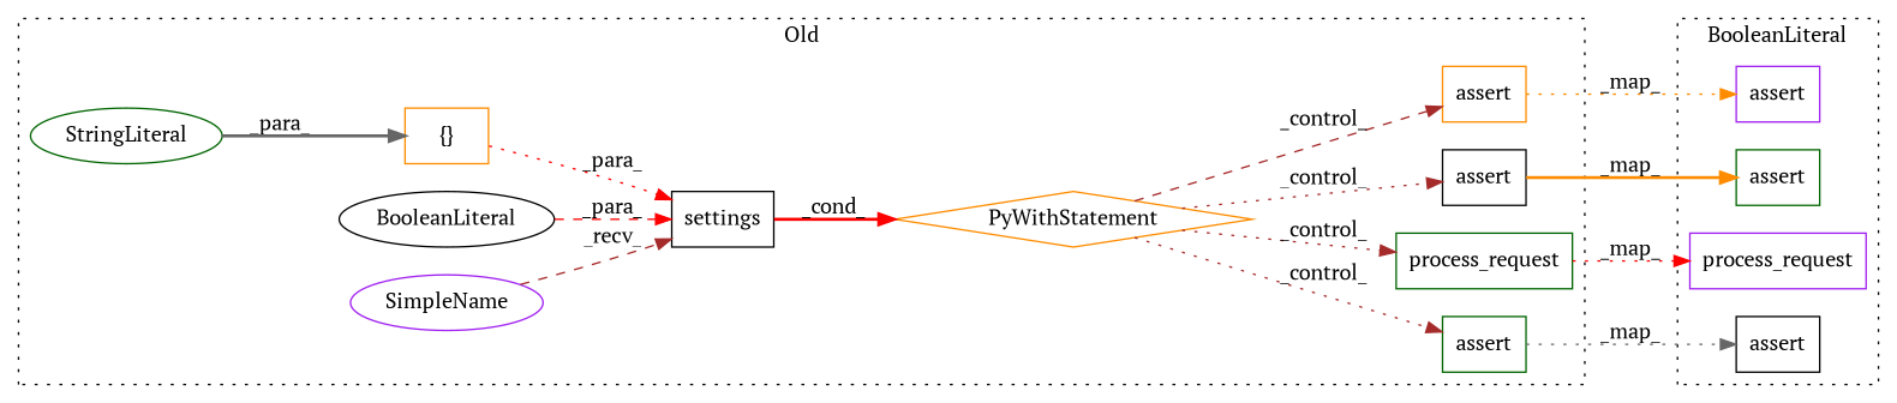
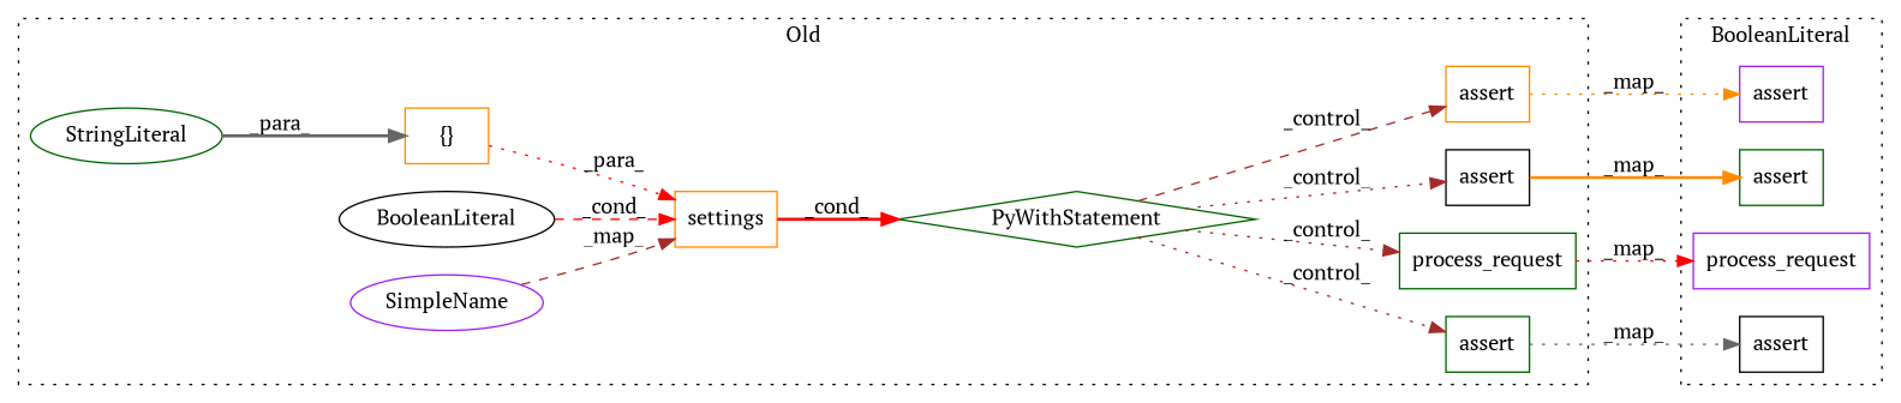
  digraph {
    fontname="PT Serif"
    rankdir=LR
    node [a=32 color=darkgreen fontname="PT Serif" l=0 shape=box]
    edge [color=brown fontname="PT Serif" style=dotted]
    n1 [color=darkorange l="12,-44" label=assert s="3698,3737"]
    n2 [a=4 color=darkorange l="1,-1" label="{}" s="3367,3368"]
    n3 [a=45 label=StringLiteral s=3368 shape=ellipse]
    n4 [color=black l="12,-17" label=assert s="3523,3535"]
-   n5 [color=black l="9,-40" label=settings s="3346,3381"]
+   n5 [color=darkorange l="9,-40" label=settings s="3346,3381"]
    n6 [l="16,-27" label=process_request s="3407,3423"]
-   n7 [a=104 color=darkorange l="10,47" label=PyWithStatement s="3331,3341" shape=diamond]
+   n7 [a=104 l="10,47" label=PyWithStatement s="3331,3341" shape=diamond]
    n8 [a=9 color=black label=BooleanLiteral s=3381 shape=ellipse]
    n9 [l="11,-16" label=assert s="3637,3648"]
    n10 [a=42 color=purple label=SimpleName s=3341 shape=ellipse]
    n11 [color=purple l="12,-44" label=assert s="3542,3581"]
    n12 [l="12,-17" label=assert s="3373,3385"]
    n13 [color=purple l="16,-27" label=process_request s="3263,3279"]
    n14 [color=black l="11,-16" label=assert s="3483,3494"]
    subgraph cluster_1 {
      label=Old
      style=dotted
      n1
      n2
      n3
      n4
      n5
      n6
      n7
      n8
      n9
      n10
    }
    subgraph cluster_2 {
      label=BooleanLiteral
      style=dotted
      n11
      n12
      n13
      n14
    }
    n1 -> n11 [color=darkorange label=_map_]
    n2 -> n5 [color=red label=_para_]
    n3 -> n2 [color=gray40 label=_para_ style=bold]
    n4 -> n12 [color=darkorange label=_map_ style=bold]
    n5 -> n7 [color=red label=_cond_ style=bold]
    n6 -> n13 [color=red label=_map_]
    n7 -> n1 [label=_control_ style=dashed]
    n7 -> n4 [label=_control_]
    n7 -> n6 [label=_control_]
    n7 -> n9 [label=_control_]
-   n8 -> n5 [color=red label=_para_ style=dashed]
+   n8 -> n5 [color=red label=_cond_ style=dashed]
    n9 -> n14 [color=gray40 label=_map_]
-   n10 -> n5 [label=_recv_ style=dashed]
+   n10 -> n5 [label=_map_ style=dashed]
  }
